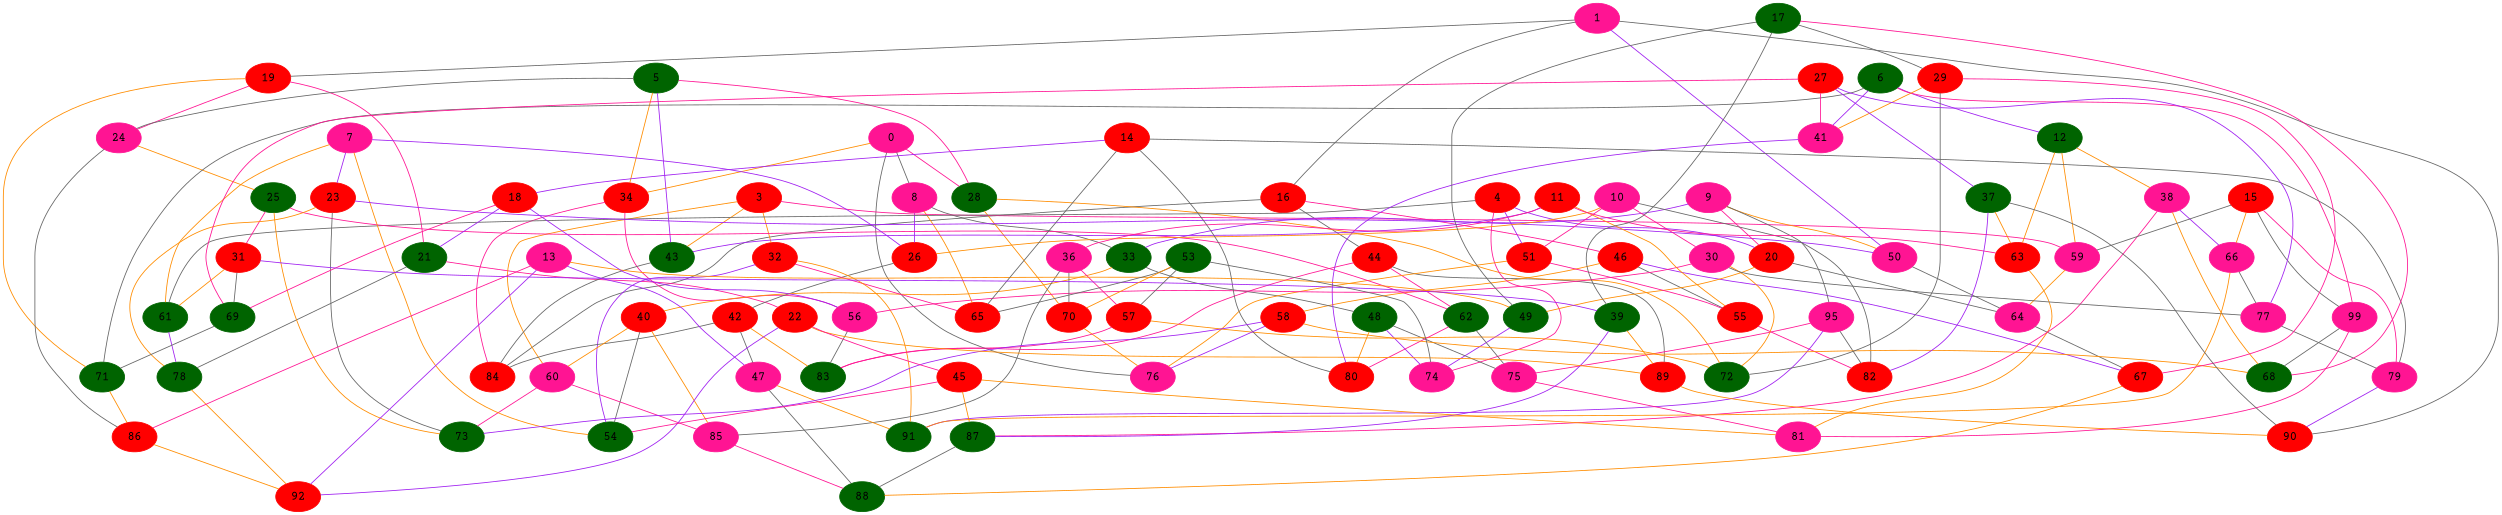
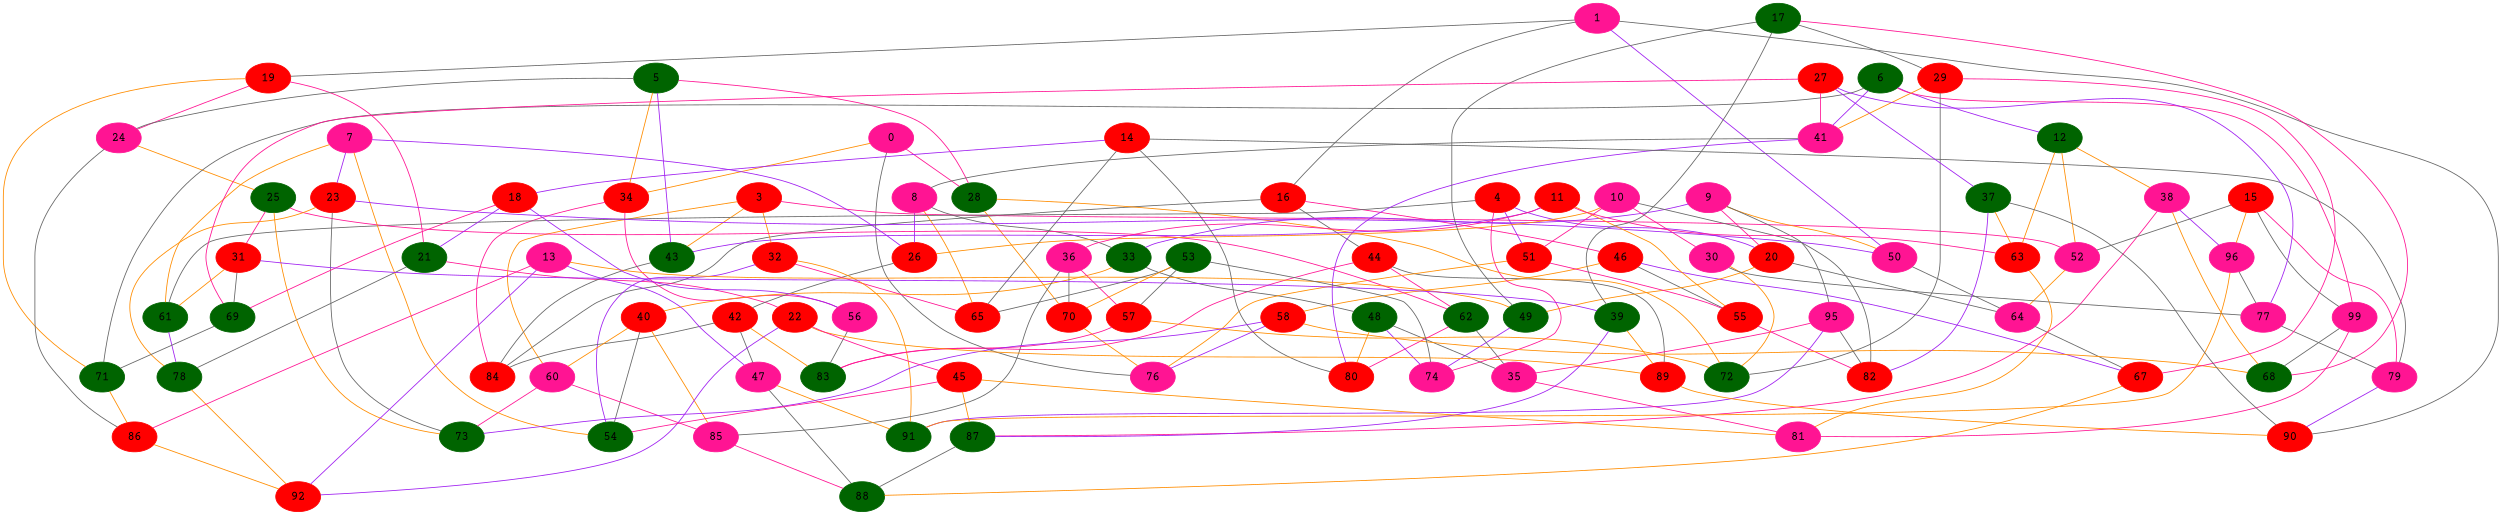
  graph {
    fontname="Courier Prime"
    node [color=red fontname="Courier Prime" style=filled]
    edge [color=gray40 fontname="Courier Prime"]
    1 [color=deeppink]
    16
    19
    50 [color=deeppink]
    90
    44
    46
    84
    24 [color=deeppink]
    71 [color=darkgreen]
    21 [color=darkgreen]
    64 [color=deeppink]
    n13 [color=deeppink label=0]
    8 [color=deeppink]
    28 [color=darkgreen]
    34
    76 [color=deeppink]
    26
    33 [color=darkgreen]
    65
    70
    72 [color=darkgreen]
    56 [color=deeppink]
    3
    32
    43 [color=darkgreen]
-   52 [color=deeppink label=59]
+   52 [color=deeppink]
    60 [color=deeppink]
    54 [color=darkgreen]
    91 [color=darkgreen]
    73 [color=darkgreen]
    85 [color=deeppink]
    4
    20
    51
    61 [color=darkgreen]
    74 [color=deeppink]
    49 [color=darkgreen]
    55
    78 [color=darkgreen]
    5 [color=darkgreen]
    86
    25 [color=darkgreen]
    6 [color=darkgreen]
    12 [color=darkgreen]
    41 [color=deeppink]
    n47 [color=deeppink label=99]
    63
    38 [color=deeppink]
    80
    68 [color=darkgreen]
    81 [color=deeppink]
    7 [color=deeppink]
    23
    42
    40
    48 [color=darkgreen]
    9 [color=deeppink]
    n59 [color=deeppink label=95]
    82
-   75 [color=deeppink]
+   75 [color=deeppink label=35]
    10 [color=deeppink]
    30 [color=deeppink]
    77 [color=deeppink]
    11
    36 [color=deeppink]
    57
-   66 [color=deeppink]
+   66 [color=deeppink label=96]
    87 [color=darkgreen]
    13 [color=deeppink]
    47 [color=deeppink]
    92
    88 [color=darkgreen]
    14
    18
    79 [color=deeppink]
    69 [color=darkgreen]
    15
    89
    62 [color=darkgreen]
    83 [color=darkgreen]
    67
    58
    17 [color=darkgreen]
    29
    39 [color=darkgreen]
    22
    45
    31
    27
    37 [color=darkgreen]
    53 [color=darkgreen]
    1 -- 16
    1 -- 19
    1 -- 50 [color=purple]
    1 -- 90
    16 -- 44
    16 -- 46 [color=deeppink]
    16 -- 84
    19 -- 24 [color=deeppink]
    19 -- 71 [color=darkorange]
    19 -- 21 [color=deeppink]
    50 -- 64
    44 -- 89
    44 -- 62 [color=deeppink]
    44 -- 83 [color=deeppink]
    46 -- 55
    46 -- 67 [color=purple]
    46 -- 58 [color=darkorange]
    24 -- 86
    24 -- 25 [color=darkorange]
    71 -- 86 [color=darkorange]
    21 -- 78
    21 -- 22 [color=deeppink]
    64 -- 67
-   n13 -- 8
+   41 -- 8
    n13 -- 28 [color=deeppink]
    n13 -- 34 [color=darkorange]
    n13 -- 76
    8 -- 26 [color=purple]
    8 -- 33
    8 -- 65 [color=darkorange]
    28 -- 70 [color=darkorange]
    28 -- 72 [color=darkorange]
    34 -- 84 [color=deeppink]
    34 -- 56 [color=deeppink]
    26 -- 42
    33 -- 40 [color=darkorange]
    33 -- 48
    70 -- 76 [color=darkorange]
    56 -- 83
    3 -- 32 [color=darkorange]
    3 -- 43 [color=darkorange]
    3 -- 52 [color=deeppink]
    3 -- 60 [color=darkorange]
    32 -- 65 [color=deeppink]
    32 -- 54 [color=purple]
    32 -- 91 [color=darkorange]
    43 -- 84
    52 -- 64 [color=darkorange]
    60 -- 73 [color=deeppink]
    60 -- 85 [color=deeppink]
    85 -- 88 [color=deeppink]
    4 -- 20 [color=purple]
    4 -- 51 [color=purple]
    4 -- 61
    4 -- 74 [color=deeppink]
    20 -- 64
    20 -- 49 [color=darkorange]
    51 -- 76 [color=darkorange]
    51 -- 55 [color=deeppink]
    61 -- 78 [color=purple]
    49 -- 74 [color=purple]
    55 -- 82 [color=deeppink]
    78 -- 92 [color=darkorange]
    5 -- 24
    5 -- 28 [color=deeppink]
    5 -- 34 [color=darkorange]
    5 -- 43 [color=purple]
    86 -- 92 [color=darkorange]
    25 -- 73 [color=darkorange]
    25 -- 62 [color=deeppink]
    25 -- 31 [color=deeppink]
    6 -- 71
    6 -- 12 [color=purple]
    6 -- 41 [color=purple]
    6 -- n47 [color=deeppink]
    12 -- 52 [color=darkorange]
    12 -- 63 [color=darkorange]
    12 -- 38 [color=darkorange]
    41 -- 80 [color=purple]
    n47 -- 68
    n47 -- 81 [color=deeppink]
    63 -- 81 [color=darkorange]
    38 -- 68 [color=darkorange]
    38 -- 66 [color=purple]
    38 -- 87 [color=deeppink]
    7 -- 26 [color=purple]
    7 -- 54 [color=darkorange]
    7 -- 61 [color=darkorange]
    7 -- 23 [color=purple]
    23 -- 50 [color=purple]
    23 -- 73
    23 -- 78 [color=darkorange]
    42 -- 84
    42 -- 47
    42 -- 83 [color=darkorange]
    40 -- 60 [color=darkorange]
    40 -- 54
    40 -- 85 [color=darkorange]
    48 -- 74 [color=purple]
    48 -- 80 [color=darkorange]
    48 -- 75
    9 -- 50 [color=darkorange]
    9 -- 33 [color=purple]
    9 -- 20 [color=deeppink]
    9 -- n59
    n59 -- 91 [color=purple]
    n59 -- 82
    n59 -- 75 [color=deeppink]
    75 -- 81 [color=deeppink]
    10 -- 26 [color=darkorange]
    10 -- 51 [color=deeppink]
    10 -- 82
    10 -- 30 [color=deeppink]
    30 -- 72 [color=darkorange]
-   30 -- 56 [color=deeppink]
    30 -- 77
    77 -- 79
    11 -- 43 [color=purple]
    11 -- 55 [color=darkorange]
    11 -- 63 [color=deeppink]
    11 -- 36 [color=deeppink]
    36 -- 70
    36 -- 85
    36 -- 57 [color=deeppink]
    57 -- 72 [color=darkorange]
    57 -- 83 [color=deeppink]
    66 -- 91 [color=darkorange]
    66 -- 77
    87 -- 88
    13 -- 49 [color=darkorange]
    13 -- 86 [color=deeppink]
    13 -- 47 [color=purple]
    13 -- 92 [color=purple]
    47 -- 91 [color=darkorange]
    47 -- 88
    14 -- 65
    14 -- 80
    14 -- 18 [color=purple]
    14 -- 79
    18 -- 21 [color=purple]
    18 -- 56 [color=purple]
    18 -- 69 [color=deeppink]
    79 -- 90 [color=purple]
    69 -- 71
    15 -- 52
    15 -- n47
    15 -- 66 [color=darkorange]
    15 -- 79 [color=deeppink]
    89 -- 90 [color=darkorange]
    62 -- 80 [color=deeppink]
    62 -- 75
    67 -- 88 [color=darkorange]
    58 -- 76 [color=purple]
    58 -- 73 [color=purple]
    58 -- 68 [color=darkorange]
    17 -- 49
    17 -- 68 [color=deeppink]
    17 -- 29
    17 -- 39
    29 -- 72
    29 -- 41 [color=darkorange]
    29 -- 67 [color=deeppink]
    39 -- 87 [color=purple]
    39 -- 89 [color=darkorange]
    22 -- 92 [color=purple]
    22 -- 89 [color=darkorange]
    22 -- 45 [color=deeppink]
    45 -- 54 [color=deeppink]
    45 -- 81 [color=darkorange]
    45 -- 87 [color=darkorange]
    31 -- 61 [color=darkorange]
    31 -- 69
    31 -- 39 [color=purple]
    27 -- 41 [color=deeppink]
    27 -- 77 [color=purple]
    27 -- 69 [color=deeppink]
    27 -- 37 [color=purple]
    37 -- 90
    37 -- 63 [color=darkorange]
    37 -- 82 [color=purple]
    53 -- 65
    53 -- 70 [color=darkorange]
    53 -- 74
    53 -- 57
  }
